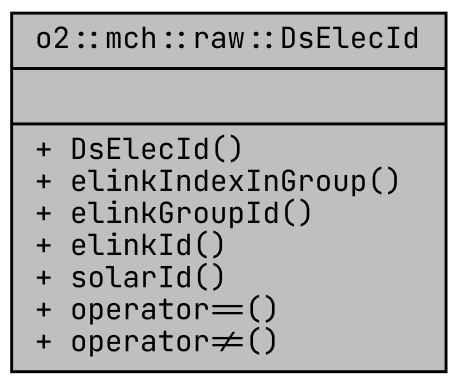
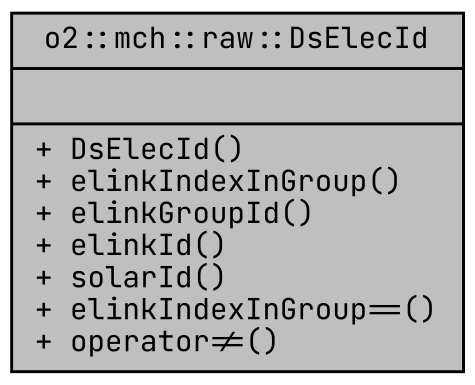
  digraph {
    fontname="JetBrains Mono"
-   n1 [color=black fillcolor=grey75 fontcolor=black fontname="JetBrains Mono" fontsize=10 height=0.2 label="{o2::mch::raw::DsElecId\n||+ DsElecId()\l+ elinkIndexInGroup()\l+ elinkGroupId()\l+ elinkId()\l+ solarId()\l+ operator==()\l+ operator!=()\l}" shape=record style=filled width=0.4]
+   n1 [color=black fillcolor=grey75 fontcolor=black fontname="JetBrains Mono" fontsize=10 height=0.2 label="{o2::mch::raw::DsElecId\n||+ DsElecId()\l+ elinkIndexInGroup()\l+ elinkGroupId()\l+ elinkId()\l+ solarId()\l+ elinkIndexInGroup==()\l+ operator!=()\l}" shape=record style=filled width=0.4]
  }
